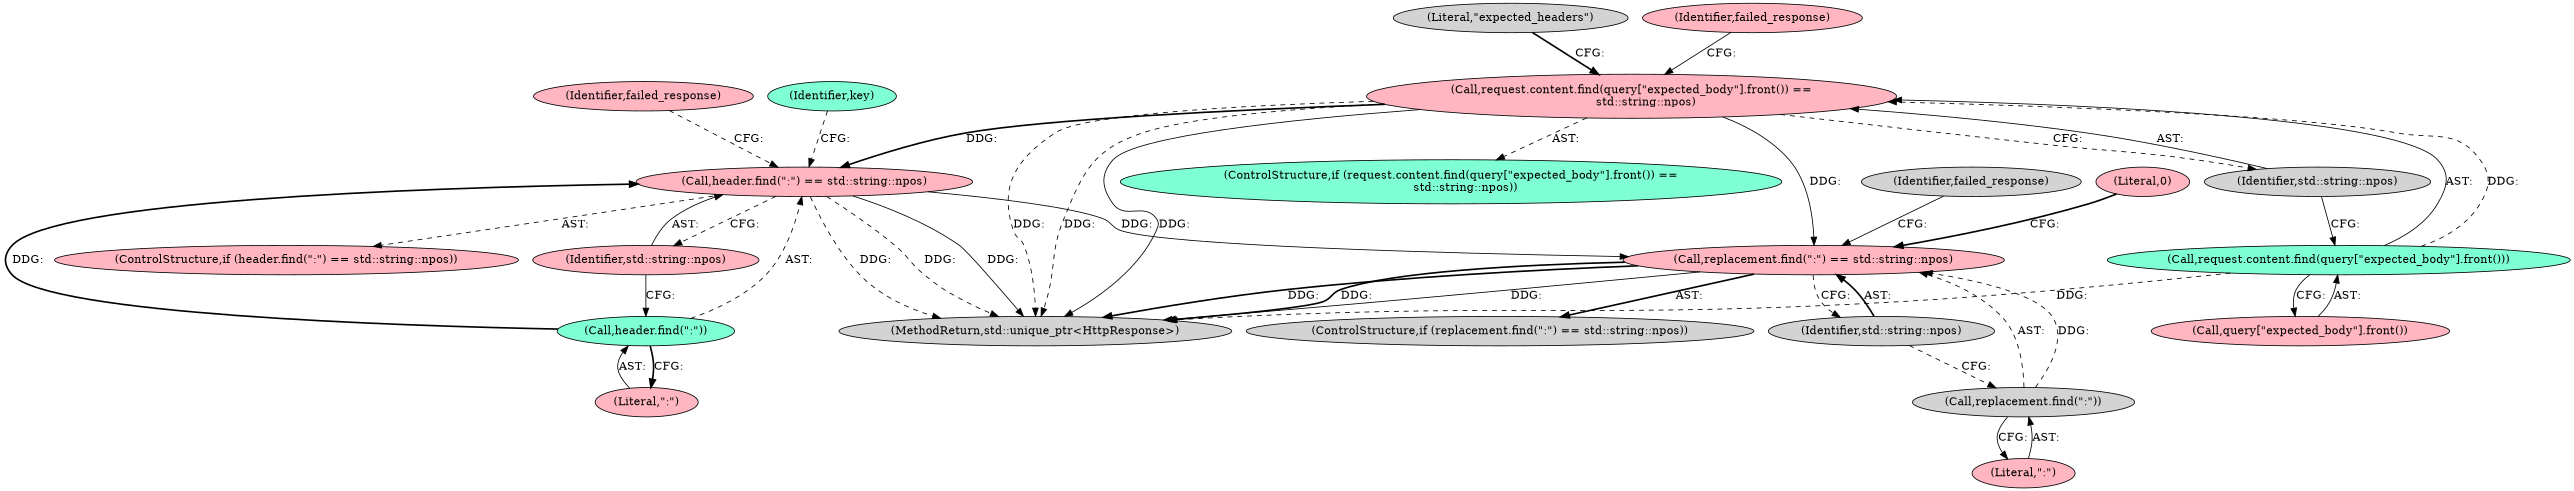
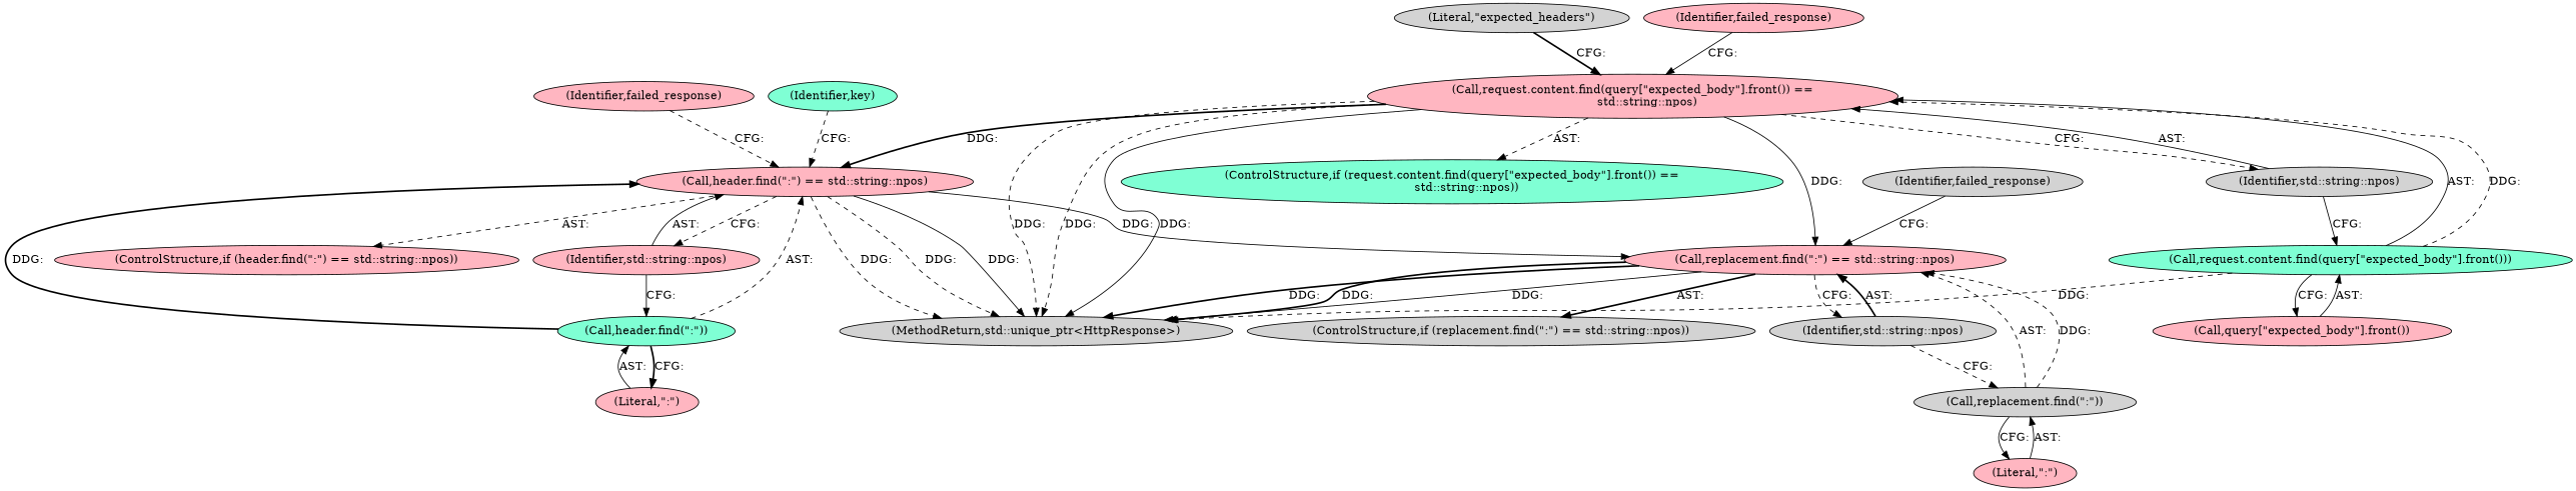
  digraph {
    node [style=filled fillcolor=lightpink]
    edge [style=dashed]
    n1 [label="(Call,replacement.find(\":\") == std::string::npos)"]
    n2 [label="(Identifier,std::string::npos)" fillcolor=lightgrey]
    n3 [label="(ControlStructure,if (replacement.find(\":\") == std::string::npos))" fillcolor=lightgrey]
    n4 [label="(MethodReturn,std::unique_ptr<HttpResponse>)" fillcolor=lightgrey]
    n5 [label="(Call,replacement.find(\":\"))" fillcolor=lightgrey]
    n6 [label="(Literal,\":\")"]
    n7 [label="(Call,request.content.find(query[\"expected_body\"].front()) ==\n        std::string::npos)"]
    n8 [label="(Call,header.find(\":\") == std::string::npos)"]
    n9 [label="(ControlStructure,if (request.content.find(query[\"expected_body\"].front()) ==\n        std::string::npos))" fillcolor=aquamarine]
    n10 [label="(Identifier,std::string::npos)" fillcolor=lightgrey]
    n11 [label="(Call,request.content.find(query[\"expected_body\"].front()))" fillcolor=aquamarine]
    n12 [label="(Call,query[\"expected_body\"].front())"]
    n13 [label="(ControlStructure,if (header.find(\":\") == std::string::npos))"]
    n14 [label="(Identifier,std::string::npos)"]
    n15 [label="(Call,header.find(\":\"))" fillcolor=aquamarine]
    n16 [label="(Literal,\":\")"]
    n17 [label="(Identifier,failed_response)" fillcolor=lightgrey]
    n18 [label="(Identifier,failed_response)"]
    n19 [label="(Identifier,key)" fillcolor=aquamarine]
-   n20 [label="(Literal,0)"]
    n21 [label="(Literal,\"expected_headers\")" fillcolor=lightgrey]
    n22 [label="(Identifier,failed_response)"]
    n1 -> n2 [label="CFG: "]
    n1 -> n3 [label="AST: " style=bold]
    n1 -> n4 [label="DDG: " style=solid]
    n1 -> n4 [label="DDG: " style=bold]
    n1 -> n4 [label="DDG: " style=bold]
    n2 -> n1 [label="AST: " style=bold]
    n2 -> n5 [label="CFG: "]
    n5 -> n1 [label="AST: "]
    n5 -> n1 [label="DDG: "]
    n5 -> n6 [label="CFG: " style=solid]
    n6 -> n5 [label="AST: " style=solid]
    n7 -> n1 [label="DDG: " style=solid]
    n7 -> n4 [label="DDG: "]
    n7 -> n4 [label="DDG: " style=solid]
    n7 -> n4 [label="DDG: "]
    n7 -> n8 [label="DDG: " style=bold]
    n7 -> n9 [label="AST: "]
    n7 -> n10 [label="CFG: "]
    n8 -> n1 [label="DDG: " style=solid]
    n8 -> n4 [label="DDG: "]
    n8 -> n4 [label="DDG: "]
    n8 -> n4 [label="DDG: " style=solid]
    n8 -> n13 [label="AST: "]
    n8 -> n14 [label="CFG: "]
    n10 -> n7 [label="AST: " style=solid]
    n10 -> n11 [label="CFG: " style=solid]
    n11 -> n4 [label="DDG: "]
    n11 -> n7 [label="AST: " style=solid]
    n11 -> n7 [label="DDG: "]
    n11 -> n12 [label="CFG: " style=solid]
    n12 -> n11 [label="AST: " style=solid]
    n14 -> n8 [label="AST: " style=solid]
    n14 -> n15 [label="CFG: " style=solid]
    n15 -> n8 [label="AST: "]
    n15 -> n8 [label="DDG: " style=bold]
    n15 -> n16 [label="CFG: " style=bold]
    n16 -> n15 [label="AST: " style=solid]
    n17 -> n1 [label="CFG: " style=solid]
    n18 -> n8 [label="CFG: "]
    n19 -> n8 [label="CFG: "]
-   n20 -> n1 [label="CFG: " style=bold]
    n21 -> n7 [label="CFG: " style=bold]
    n22 -> n7 [label="CFG: " style=solid]
  }
